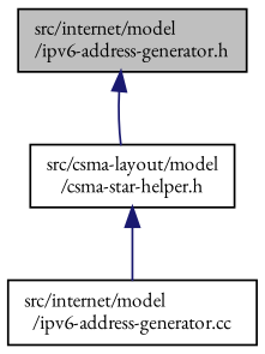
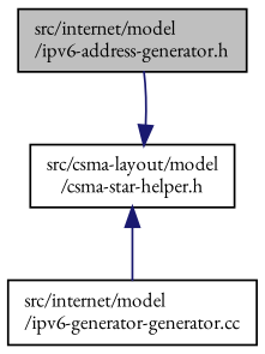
  digraph {
    fontname="EB Garamond"
    node [color=black fillcolor=white fontname="EB Garamond" fontsize=10 shape=record style=filled]
    edge [color=midnightblue dir=back fontname="EB Garamond" fontsize=10 labelfontname=Helvetica labelfontsize=10 style=solid]
    n1 [fillcolor=grey75 fontcolor=black height=0.2 label="src/internet/model\l/ipv6-address-generator.h" width=0.4]
    n2 [height=0.2 label="src/csma-layout/model\l/csma-star-helper.h" width=0.4]
-   n3 [height=0.2 label="src/internet/model\l/ipv6-address-generator.cc" width=0.4]
-   n1 -> n2
+   n3 [height=0.2 label="src/internet/model\l/ipv6-generator-generator.cc" width=0.4]
+   n2 -> n1
    n2 -> n3
  }
